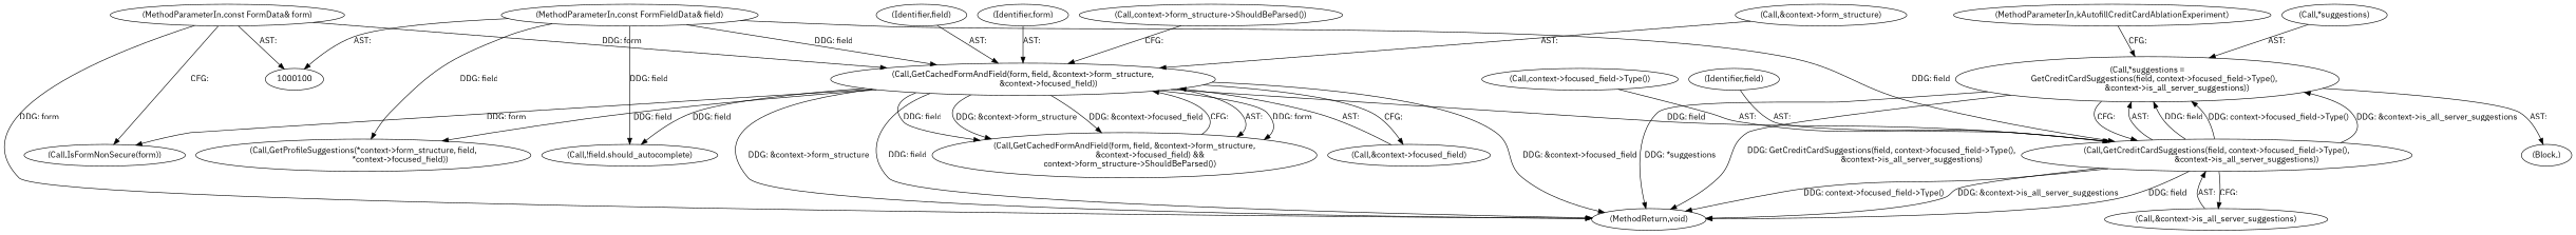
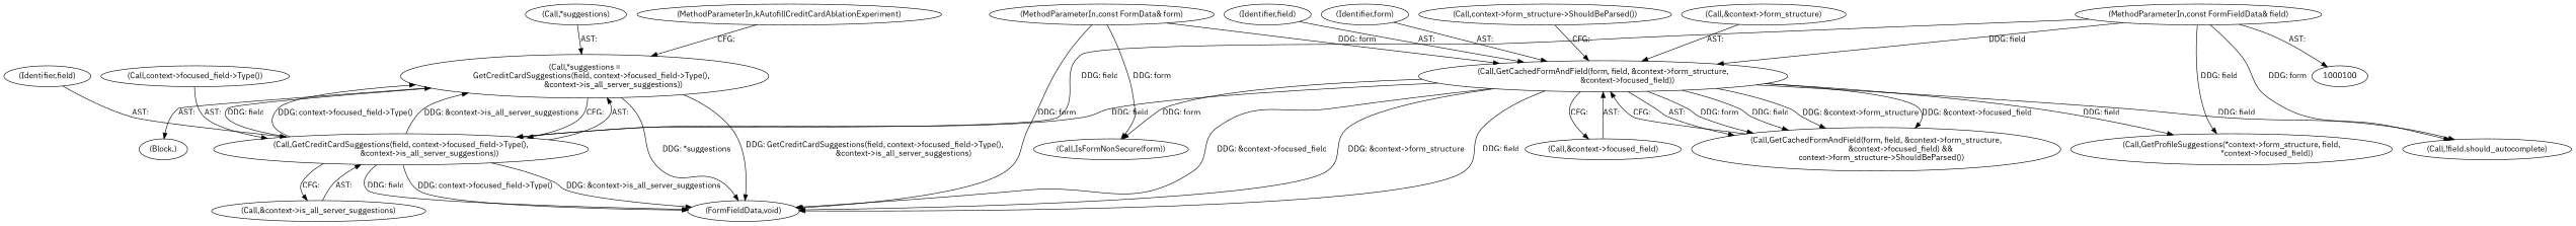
  digraph {
    fontname="IBM Plex Sans"
    node [fontname="IBM Plex Sans"]
    edge [fontname="IBM Plex Sans"]
    n1 [label="(Call,*suggestions =\n        GetCreditCardSuggestions(field, context->focused_field->Type(),\n                                 &context->is_all_server_suggestions))"]
    n2 [label="(Call,GetCreditCardSuggestions(field, context->focused_field->Type(),\n                                 &context->is_all_server_suggestions))"]
    n3 [label="(Block,)"]
-   n4 [label="(MethodReturn,void)"]
+   n4 [label="(FormFieldData,void)"]
    n5 [label="(Call,&context->is_all_server_suggestions)"]
    n6 [label="(Call,GetCachedFormAndField(form, field, &context->form_structure,\n                            &context->focused_field))"]
    n7 [label="(Call,GetCachedFormAndField(form, field, &context->form_structure,\n                            &context->focused_field) &&\n      context->form_structure->ShouldBeParsed())"]
    n8 [label="(Call,&context->focused_field)"]
    n9 [label="(Call,IsFormNonSecure(form))"]
    n10 [label="(Call,GetProfileSuggestions(*context->form_structure, field,\n                                         *context->focused_field))"]
    n11 [label="(Call,!field.should_autocomplete)"]
    n12 [label="(MethodParameterIn,const FormData& form)"]
    1000100
    n14 [label="(MethodParameterIn,const FormFieldData& field)"]
    n15 [label="(Call,*suggestions)"]
    n16 [label="(Identifier,field)"]
    n17 [label="(MethodParameterIn,kAutofillCreditCardAblationExperiment)"]
    n18 [label="(Identifier,form)"]
    n19 [label="(Call,context->form_structure->ShouldBeParsed())"]
    n20 [label="(Call,context->focused_field->Type())"]
    n21 [label="(Identifier,field)"]
    n22 [label="(Call,&context->form_structure)"]
    n1 -> n2 [label="CFG: "]
    n1 -> n3 [label="AST: "]
    n1 -> n4 [label="DDG: *suggestions"]
    n1 -> n4 [label="DDG: GetCreditCardSuggestions(field, context->focused_field->Type(),\n                                 &context->is_all_server_suggestions)"]
    n2 -> n1 [label="AST: "]
    n2 -> n1 [label="DDG: field"]
    n2 -> n1 [label="DDG: context->focused_field->Type()"]
    n2 -> n1 [label="DDG: &context->is_all_server_suggestions"]
    n2 -> n4 [label="DDG: field"]
    n2 -> n4 [label="DDG: context->focused_field->Type()"]
    n2 -> n4 [label="DDG: &context->is_all_server_suggestions"]
    n2 -> n5 [label="CFG: "]
    n5 -> n2 [label="AST: "]
    n6 -> n2 [label="DDG: field"]
    n6 -> n4 [label="DDG: &context->focused_field"]
    n6 -> n4 [label="DDG: &context->form_structure"]
    n6 -> n4 [label="DDG: field"]
    n6 -> n7 [label="AST: "]
    n6 -> n7 [label="DDG: form"]
    n6 -> n7 [label="DDG: field"]
    n6 -> n7 [label="DDG: &context->form_structure"]
    n6 -> n7 [label="DDG: &context->focused_field"]
    n6 -> n8 [label="CFG: "]
    n6 -> n9 [label="DDG: form"]
    n6 -> n10 [label="DDG: field"]
    n6 -> n11 [label="DDG: field"]
    n7 -> n6 [label="CFG: "]
    n8 -> n6 [label="AST: "]
    n12 -> n4 [label="DDG: form"]
    n12 -> n6 [label="DDG: form"]
-   n12 -> n9 [label="CFG: "]
-   n12 -> 1000100 [label="AST: "]
+   n12 -> n9 [label="DDG: form"]
    n14 -> n2 [label="DDG: field"]
    n14 -> n6 [label="DDG: field"]
    n14 -> n10 [label="DDG: field"]
-   n14 -> n11 [label="DDG: field"]
+   n14 -> n11 [label="DDG: form"]
    n14 -> 1000100 [label="AST: "]
    n15 -> n1 [label="AST: "]
    n16 -> n6 [label="AST: "]
    n17 -> n1 [label="CFG: "]
    n18 -> n6 [label="AST: "]
    n19 -> n6 [label="CFG: "]
    n20 -> n2 [label="AST: "]
    n21 -> n2 [label="AST: "]
    n22 -> n6 [label="AST: "]
  }
